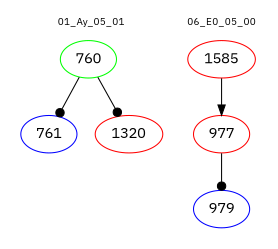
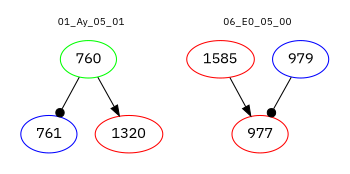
  digraph {
    fontname="IBM Plex Sans"
    node [color=red fontname="IBM Plex Sans"]
    edge [arrowhead=dot color=black fontname="IBM Plex Sans"]
    n1 [color=green label=760]
    n2 [color=blue label=761]
    n3 [label=1320]
    n4 [label=977]
    n5 [color=blue label=979]
    n6 [label=1585]
    subgraph cluster_1 {
      color=white
      fontsize=10
      label="01_Ay_05_01"
      n1
      n2
      n3
    }
    subgraph cluster_2 {
      color=white
      fontsize=10
      label="06_E0_05_00"
      n4
      n5
      n6
    }
    n1 -> n2
-   n1 -> n3
-   n4 -> n5
+   n1 -> n3 [arrowhead=normal]
+   n5 -> n4
    n6 -> n4 [arrowhead=normal]
  }
